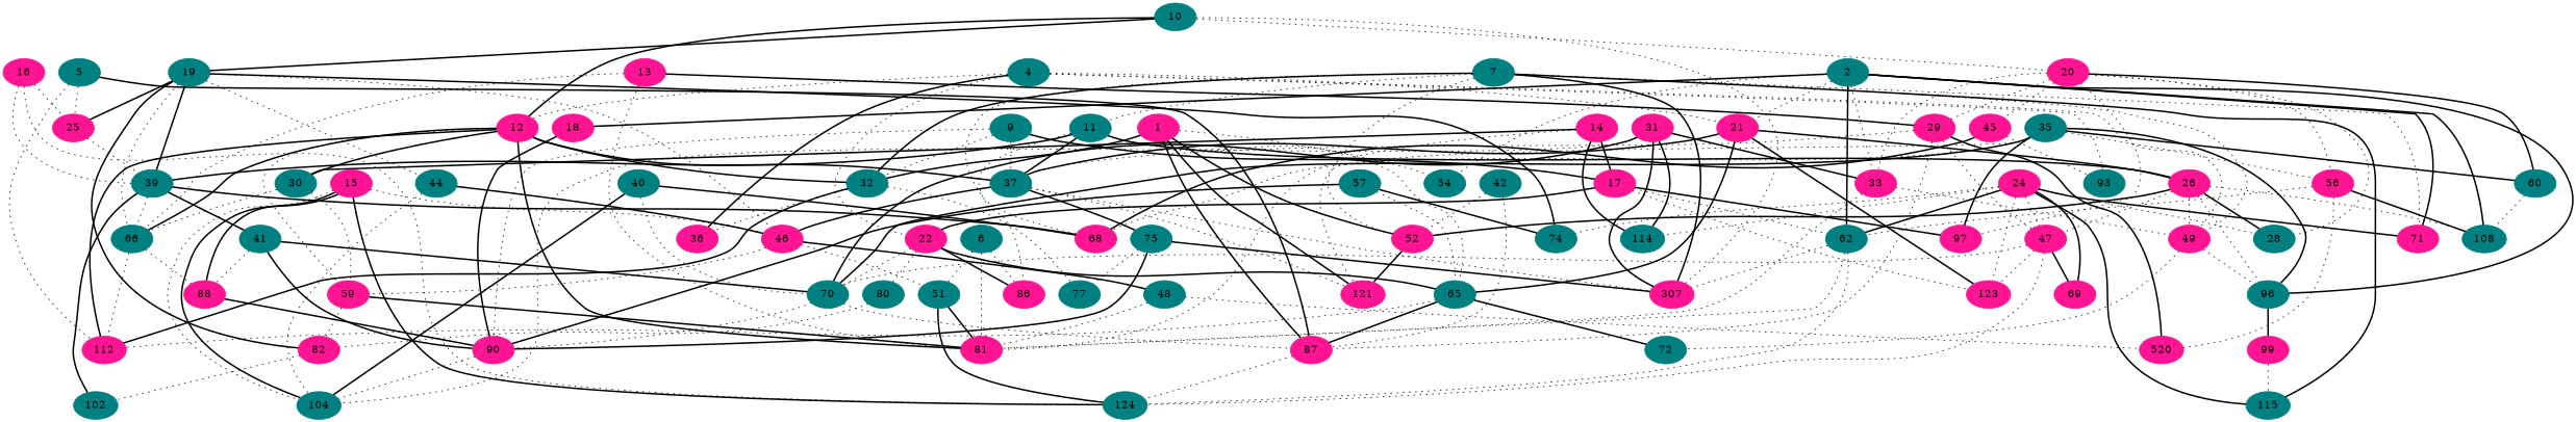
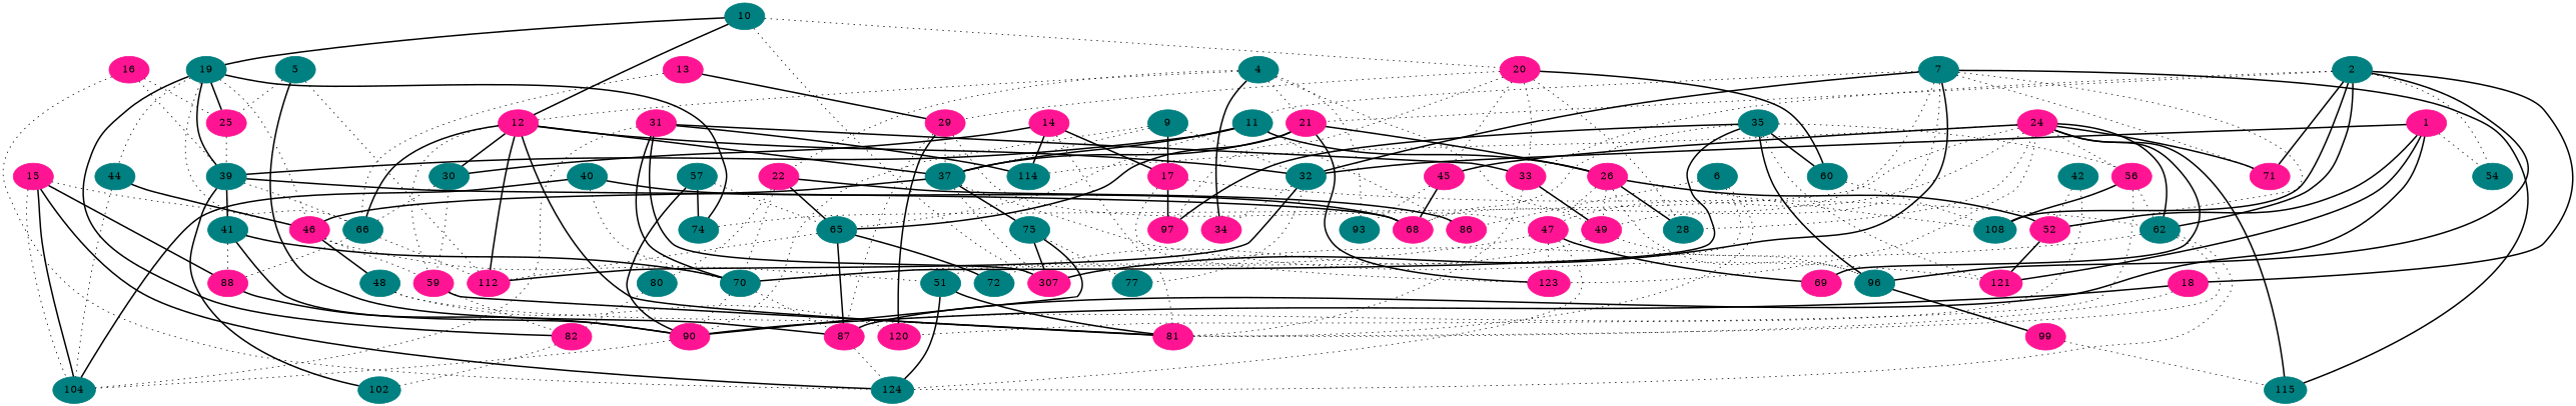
  graph {
    node [color=deeppink style=filled]
    edge [style=dotted]
    1 [super="+8"]
    32 [color=teal super="+113"]
    52
    54 [color=teal super="+55"]
    87 [super="+111"]
    121
-   34 [label=36]
+   34
    112 [super="+117"]
    77 [color=teal]
    124 [color=teal]
    2 [color=teal super="+27"]
    18
    21 [super="+50"]
    33 [super="+38"]
    62 [color=teal super="+106"]
    71
    96 [color=teal]
    108 [color=teal]
    90 [super="+101"]
    26 [super="+100"]
    37 [color=teal super="+126"]
    65 [color=teal super="+78"]
    123 [super="+127"]
    49 [super="+67"]
    81 [super="+92"]
    n26 [label=307]
    99
    28 [color=teal super="+122"]
    47 [super="+116"]
    66 [color=teal super="+91"]
    88
    12 [super="+53"]
    30 [color=teal]
    59
    4 [color=teal]
    22 [super="+84"]
    93 [color=teal]
    86 [super="+98"]
    70 [color=teal super="+125"]
    80 [color=teal]
    72 [color=teal]
    5 [color=teal]
    25
    39 [color=teal super="+43"]
    6 [color=teal]
    51 [color=teal]
    7 [color=teal super="+63"]
    11 [color=teal super="+103"]
    68 [super="+73"]
    115 [color=teal]
    9 [color=teal super="+83"]
    17 [super="+95"]
    97
    46 [super="+61"]
    75 [color=teal]
    104 [color=teal super="+110"]
    10 [color=teal]
    19 [color=teal super="+76"]
    20 [super="+89"]
    44 [color=teal]
    74 [color=teal]
    82 [super="+105"]
    29 [super="+119"]
    45 [super="+58"]
    56 [super="+118"]
    60 [color=teal]
    41 [color=teal super="+85"]
    102 [color=teal]
-   120 [label=520]
+   120
    13
    14 [super="+64"]
    114 [color=teal]
    15
    16
    48 [color=teal super="+109"]
    24 [super="+94"]
    n77 [label=69]
    31 [super="+36"]
    35 [color=teal super="+69"]
    40 [color=teal]
    42 [color=teal]
    57 [color=teal]
    1 -- 32 [style=bold]
    1 -- 52 [style=bold]
    1 -- 54 [weight=2]
    1 -- 87 [style=bold]
    1 -- 121 [style=bold]
    32 -- 34
    32 -- 112 [style=bold]
    32 -- 77
    52 -- 121 [style=bold]
    87 -- 124
    2 -- 54
    2 -- 18 [style=bold]
    2 -- 21
    2 -- 33
    2 -- 62 [style=bold]
    2 -- 71 [style=bold]
    2 -- 96 [style=bold]
    2 -- 108 [style=bold]
    18 -- 90 [style=bold]
    21 -- 26 [style=bold]
    21 -- 37 [style=bold]
    21 -- 65 [style=bold]
    21 -- 123 [style=bold]
-   33 -- 49
+   33 -- 49 [style=bold]
    33 -- 81
    62 -- 124
    62 -- 81
    62 -- n26
    96 -- 99 [style=bold]
    90 -- 104
    26 -- 52 [style=bold]
    26 -- 96
    26 -- 108
    26 -- 49
    26 -- 28 [style=bold weight=2]
    26 -- 47
    37 -- 121
    37 -- n26
    37 -- 46 [style=bold]
    37 -- 75 [style=bold]
    65 -- 87 [style=bold]
    65 -- 112
    65 -- 72 [style=bold]
    49 -- 96
    49 -- 72
    99 -- 115
    47 -- 124
    47 -- 123
    47 -- 70
    47 -- n77 [style=bold]
    66 -- 112
    66 -- 88
    88 -- 90 [style=bold]
    12 -- 32 [style=bold]
    12 -- 112 [style=bold]
    12 -- 37 [style=bold]
    12 -- 81 [style=bold]
    12 -- 66 [style=bold]
    12 -- 30 [style=bold]
    12 -- 59
    30 -- 66
    30 -- 59
    59 -- 81 [style=bold]
    59 -- 82
    4 -- 34 [style=bold]
    4 -- 21
    4 -- 49
    4 -- 12
    4 -- 22
    4 -- 93
    22 -- 65 [style=bold]
    22 -- 86 [style=bold]
    22 -- 70
    22 -- 80
    70 -- 87
    70 -- 90
    80 -- 82
    5 -- 87 [style=bold]
    5 -- 112
    5 -- 25
    25 -- 39
    39 -- 66
    39 -- 68 [style=bold]
    39 -- 41 [style=bold]
    39 -- 102 [style=bold]
    6 -- 81
    6 -- 86
    6 -- 51
    51 -- 124 [style=bold]
    51 -- 81 [style=bold]
    7 -- 32 [style=bold]
    7 -- 52
    7 -- 71
    7 -- 49
    7 -- n26 [style=bold]
    7 -- 11
    7 -- 68
    7 -- 115 [style=bold]
    11 -- 26 [style=bold]
    11 -- 37 [style=bold]
    11 -- 65
    11 -- 86
    11 -- 39 [style=bold]
    9 -- 32
    9 -- 90
    9 -- 37
    9 -- 17 [style=bold weight=2]
    17 -- 62
    17 -- 123
-   17 -- 22 [style=bold]
    17 -- 97 [style=bold]
    46 -- 59
    46 -- 51
    46 -- 48 [style=bold]
    75 -- 77
    75 -- 90 [style=bold]
    75 -- n26 [style=bold]
    10 -- n26
    10 -- 12 [style=bold]
    10 -- 19 [style=bold]
    10 -- 20
    19 -- 66
    19 -- 25 [style=bold]
    19 -- 39 [style=bold]
    19 -- 46
    19 -- 44
    19 -- 74 [style=bold]
    19 -- 82 [style=bold]
    20 -- 33
    20 -- 28
    20 -- 97
    20 -- 29
    20 -- 45
-   20 -- 56
+   24 -- 56
    20 -- 60 [style=bold]
    44 -- 46 [style=bold]
    44 -- 104
    82 -- 102
    29 -- 87
    29 -- 37
    29 -- 47 [weight=2]
    29 -- 120 [style=bold]
    45 -- 93
    45 -- 68 [style=bold]
    56 -- 62
    56 -- 108 [style=bold]
    56 -- 120
    60 -- 108
    41 -- 90 [style=bold]
    41 -- 88
    41 -- 70 [style=bold]
-   13 -- 81
+   18 -- 81
    13 -- 66
    13 -- 29 [style=bold]
    14 -- 81
    14 -- 30 [style=bold]
    14 -- 17 [style=bold]
    14 -- 114 [style=bold]
    15 -- 124 [style=bold]
    15 -- 88 [style=bold]
    15 -- 46
    15 -- 104
    15 -- 104 [style=bold]
    16 -- 124
    16 -- 25
    16 -- 39
    48 -- 81
    48 -- 120
    24 -- 62 [style=bold]
    24 -- 71 [style=bold]
    24 -- 123 [weight=2]
    24 -- 28
    24 -- 47
    24 -- 115 [style=bold]
    24 -- 74
+   24 -- 45 [style=bold]
    24 -- 114
    24 -- n77 [style=bold]
    31 -- 33 [style=bold]
    31 -- n26 [style=bold]
    31 -- 70 [style=bold]
    31 -- 104
    31 -- 114 [style=bold]
    35 -- 121
    35 -- 96 [style=bold]
    35 -- 70 [style=bold]
    35 -- 68
    35 -- 97 [style=bold]
    35 -- 56
    35 -- 60 [style=bold]
    40 -- 70
    40 -- 68 [style=bold]
    40 -- 104 [style=bold]
    42 -- 52
    42 -- 87
    57 -- 90 [style=bold]
    57 -- 65
    57 -- 74 [style=bold]
  }
